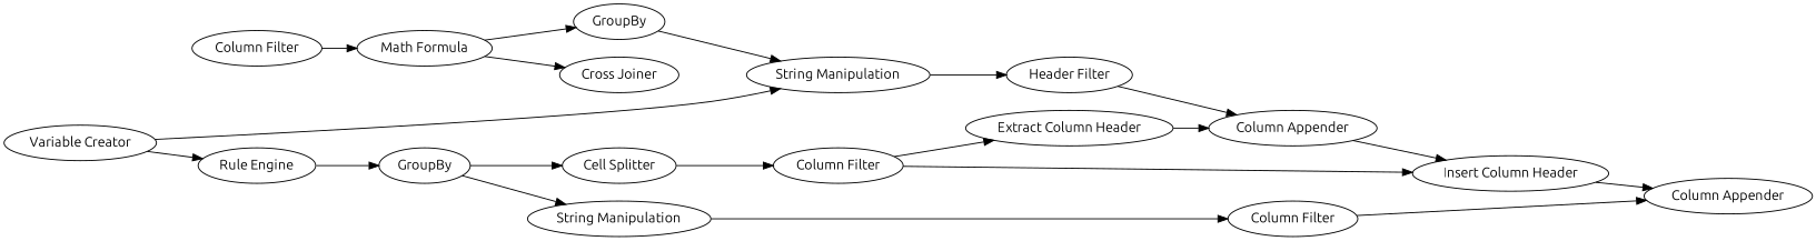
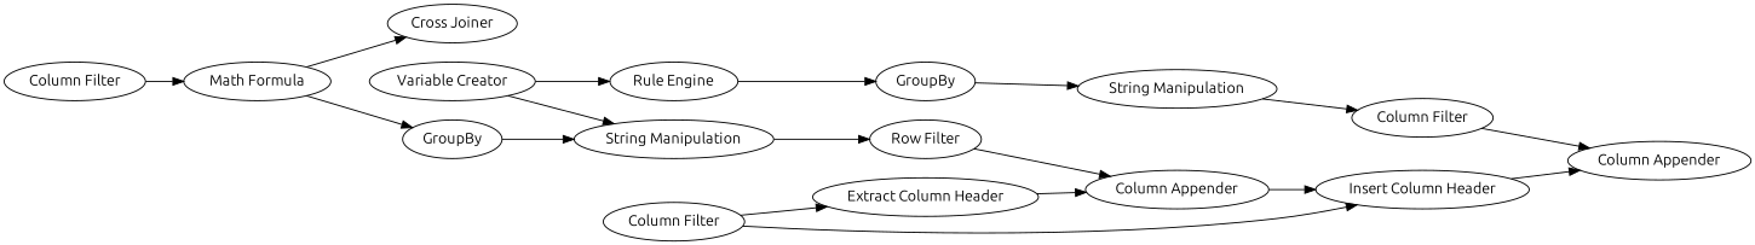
  digraph {
    fontname=Ubuntu
    rankdir=LR
    node [fontname=Ubuntu]
    edge [fontname=Ubuntu]
    n1 [label="Column Appender"]
    n2 [label="Column Filter"]
    n3 [label="Math Formula"]
    n4 [label=GroupBy]
    n5 [label="Cross Joiner"]
    n6 [label="String Manipulation"]
-   n7 [label="Header Filter"]
+   n7 [label="Row Filter"]
    n8 [label="Column Appender"]
    n9 [label="Rule Engine"]
    n10 [label=GroupBy]
-   n11 [label="Cell Splitter"]
    n12 [label="String Manipulation"]
    n13 [label="Column Filter"]
    n14 [label="Column Filter"]
    n15 [label="Extract Column Header"]
    n16 [label="Insert Column Header"]
    n17 [label="Variable Creator"]
    n2 -> n3
    n3 -> n4
    n3 -> n5
    n4 -> n6
    n6 -> n7
    n7 -> n8
    n8 -> n16
    n9 -> n10
-   n10 -> n11
    n10 -> n12
-   n11 -> n13
    n12 -> n14
    n13 -> n15
    n13 -> n16
    n14 -> n1
    n15 -> n8
    n16 -> n1
    n17 -> n6
    n17 -> n9
  }
